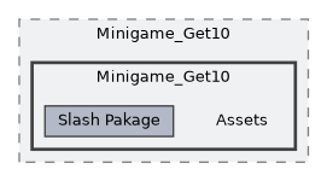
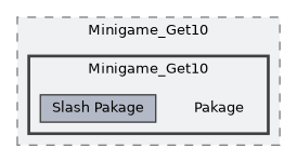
  digraph {
    compound=true
    node [fontname=Helvetica fontsize=10]
-   n1 [height=0.2 label=Assets shape=plaintext width=0.4]
+   n1 [height=0.2 label=Pakage shape=plaintext width=0.4]
    n2 [color=grey25 fillcolor="#b3b9c6" height=0.2 label="Slash Pakage" shape=box style=filled width=0.4]
    subgraph cluster_1 {
      bgcolor="#f0f1f3"
      fontname=Helvetica
      fontsize=10
      label=Minigame_Get10
      pencolor=grey50
      style="filled,dashed"
      subgraph cluster_2 {
        bgcolor="#f0f1f3"
        fontname=Helvetica
        fontsize=10
        pencolor=grey25
        style="filled,bold"
        n1
        n2
      }
    }
  }
